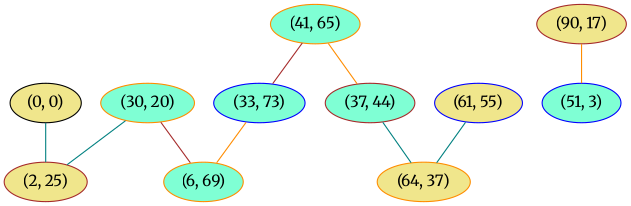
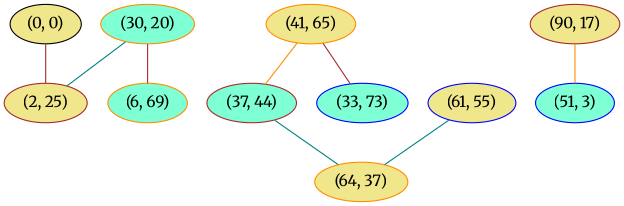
  graph {
    fontname=Merriweather
    node [color=darkorange fillcolor=aquamarine fontname=Merriweather style=filled]
    edge [color=brown fontname=Merriweather weight=1]
    "(0, 0)" [color=black fillcolor=khaki]
    "(2, 25)" [color=brown fillcolor=khaki]
-   "(41, 65)"
+   "(41, 65)" [fillcolor=khaki]
    "(37, 44)" [color=brown]
    "(33, 73)" [color=blue]
    "(64, 37)" [fillcolor=khaki]
    "(6, 69)"
    "(30, 20)"
    "(90, 17)" [color=brown fillcolor=khaki]
    "(51, 3)" [color=blue]
    "(61, 55)" [color=blue fillcolor=khaki]
-   "(0, 0)" -- "(2, 25)" [color=teal weight=4]
+   "(0, 0)" -- "(2, 25)" [weight=4]
    "(41, 65)" -- "(37, 44)" [color=darkorange]
    "(41, 65)" -- "(33, 73)"
    "(37, 44)" -- "(64, 37)" [color=teal]
-   "(33, 73)" -- "(6, 69)" [color=darkorange]
    "(30, 20)" -- "(2, 25)" [color=teal]
    "(30, 20)" -- "(6, 69)"
    "(90, 17)" -- "(51, 3)" [color=darkorange]
    "(61, 55)" -- "(64, 37)" [color=teal]
  }
